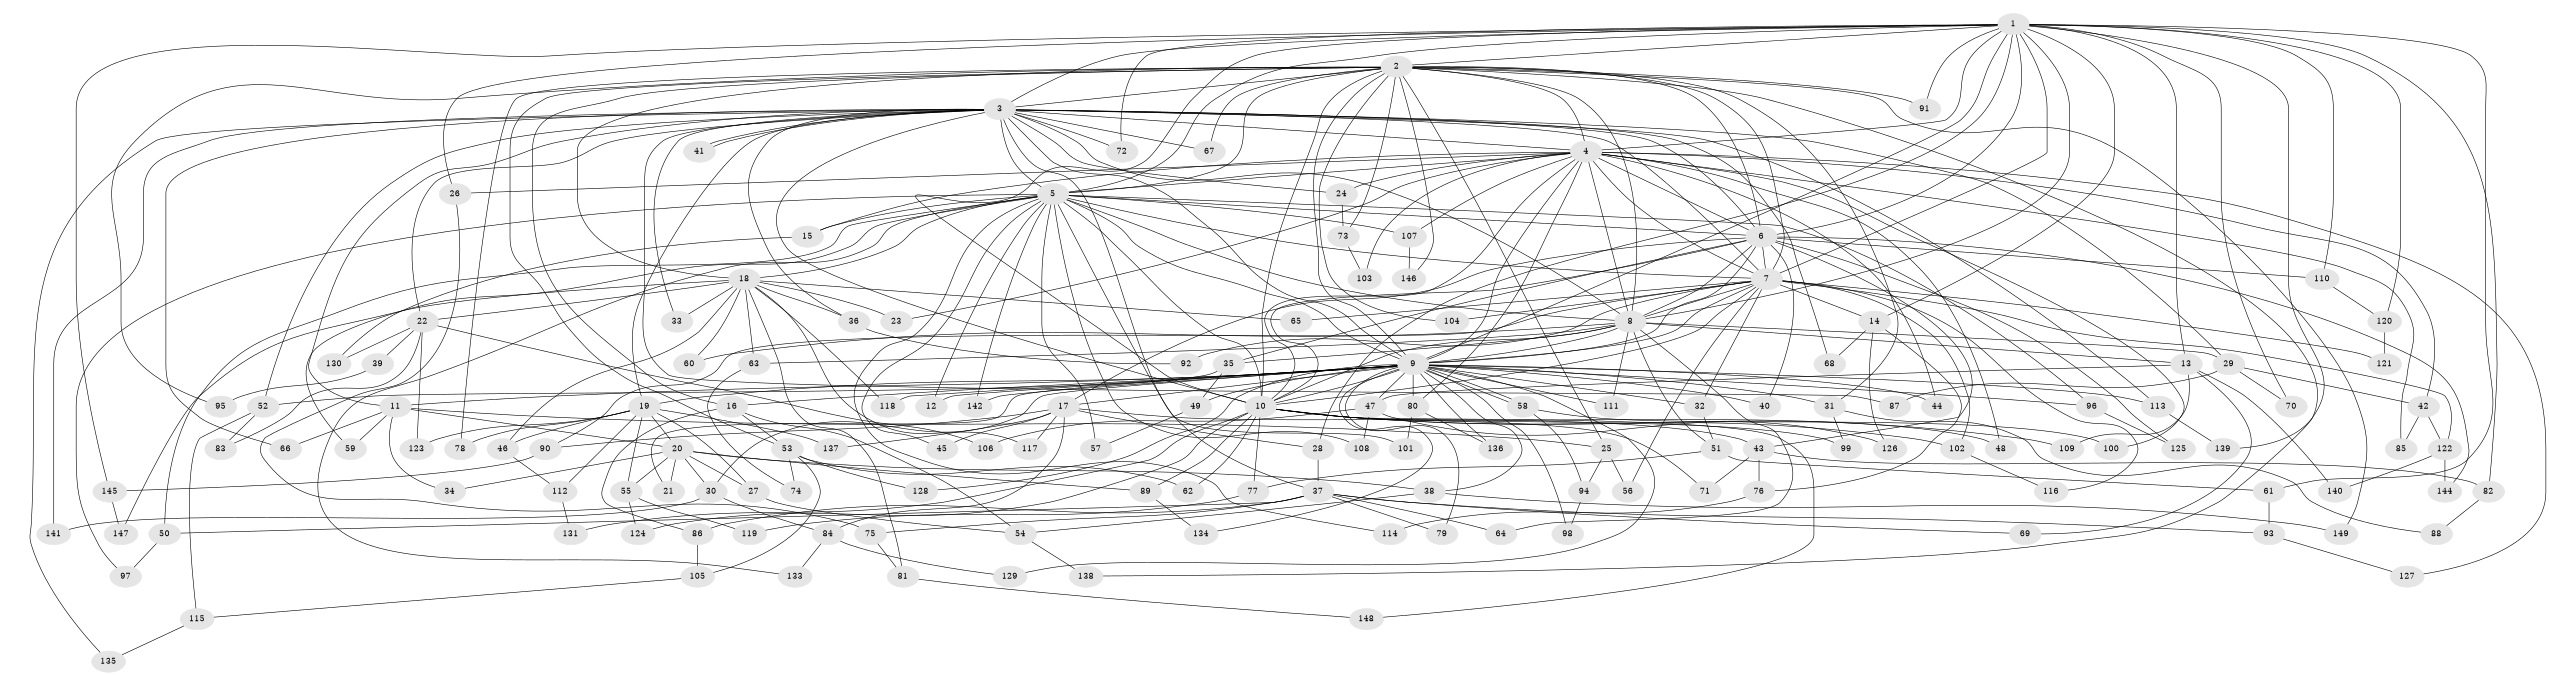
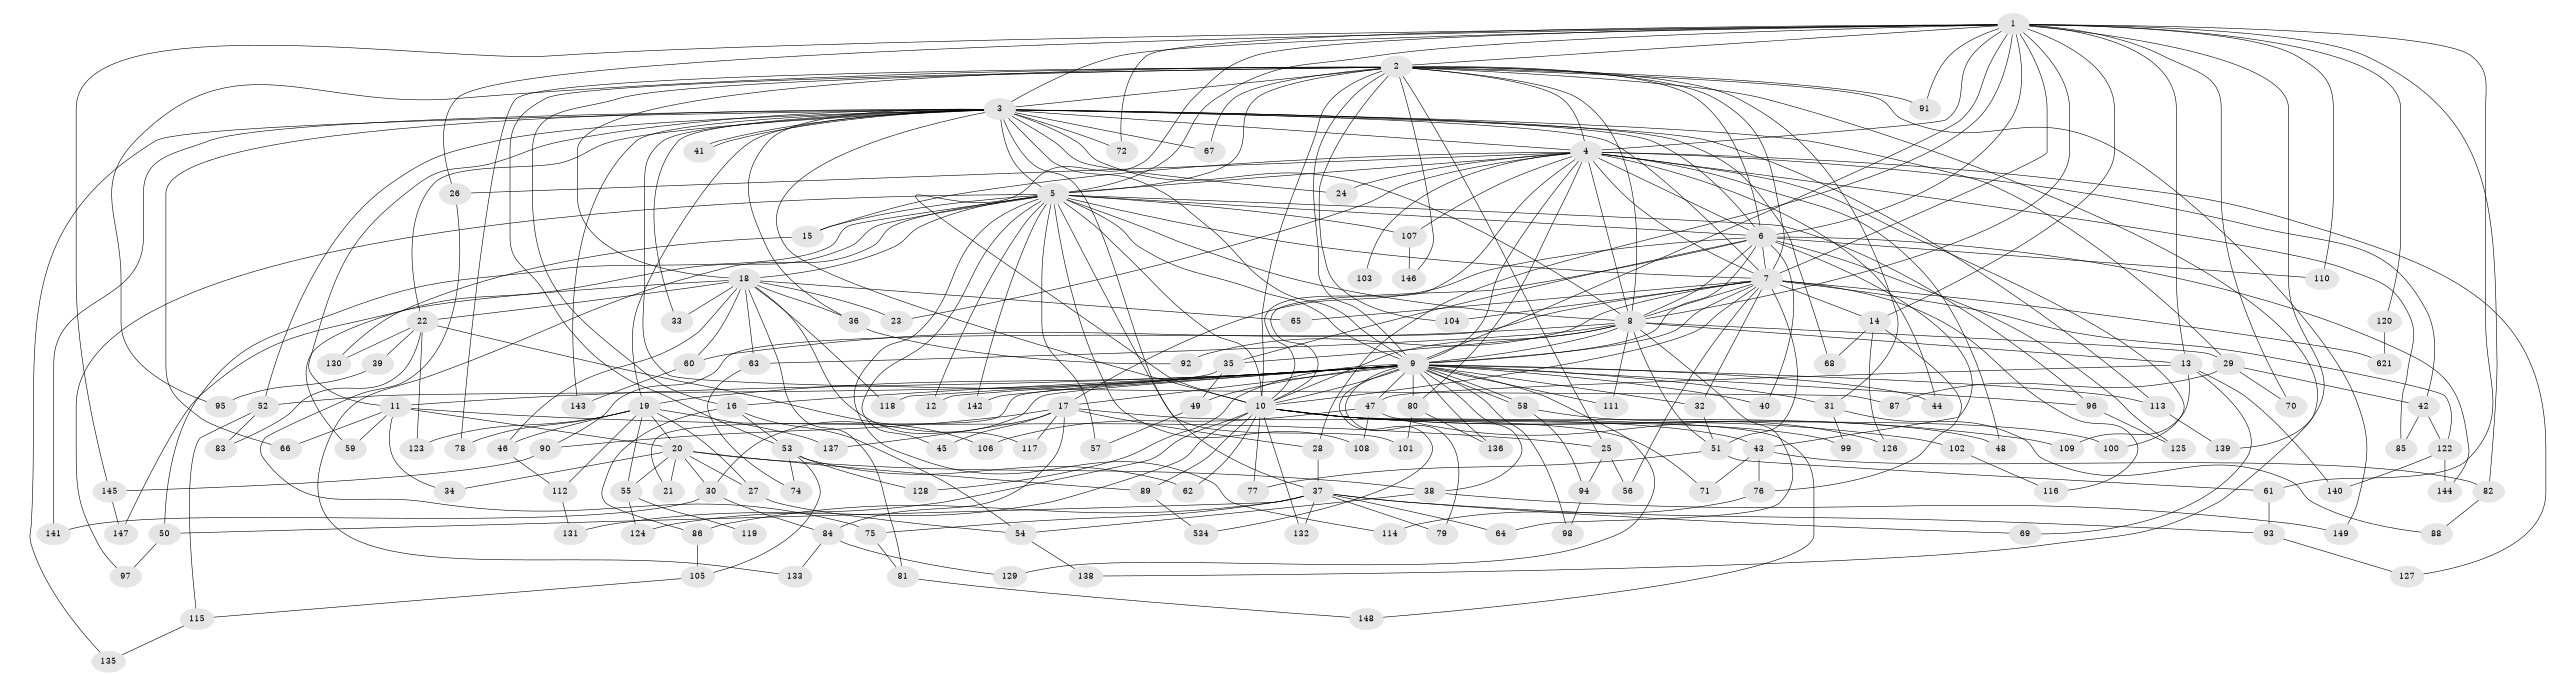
  graph {
    fontname="DejaVu Serif"
    node [color=gray90 fontname="DejaVu Serif" style=filled]
    edge [fontname="DejaVu Serif"]
    1
    2
    3
    4
    5
    6
    7
    8
    9
    10
    13
    14
    26
    28
    61
    70
    72
    82
    91
    110
    120
    139
    145
    16
    18
    25
    31
    53
    67
-   73
    78
    95
    104
    138
    146
    149
    11
    19
    22
    24
    29
    33
    36
    37
    41
    52
    66
    68
    87
    113
    135
    141
+   143
    15
    23
    42
    44
    48
    80
    85
    100
    103
    107
    127
    12
    45
    50
    57
    59
    96
    97
    101
    108
    114
    133
    142
    17
    35
    40
    43
    125
    144
    32
    56
    65
    90
    92
    102
    116
-   121
+   121 [label=621]
    122
    51
    60
    63
    64
    111
    21
    30
    38
    47
    49
    58
    79
    98
    118
    128
    129
-   134
+   134 [label=534]
    136
    62
    71
    77
    89
    99
    109
    124
    131
+   132
    148
    69
    140
    76
    126
    75
    93
    88
    147
    54
    86
    117
    46
    81
    94
    74
    105
    20
    34
    137
    27
    55
    112
    123
    130
    39
    83
    106
    115
    84
    119
    1 -- 2
    1 -- 3
    1 -- 4
    1 -- 5
    1 -- 6
    1 -- 7
    1 -- 8
    1 -- 9
    1 -- 10
    1 -- 13
    1 -- 14
    1 -- 26
    1 -- 28
    1 -- 61
    1 -- 70
    1 -- 72
    1 -- 82
    1 -- 91
    1 -- 110
    1 -- 120
    1 -- 139
    1 -- 145
    2 -- 3
    2 -- 4
    2 -- 5
    2 -- 6
    2 -- 7
    2 -- 8
    2 -- 9
    2 -- 10
    2 -- 91
    2 -- 16
    2 -- 18
    2 -- 25
    2 -- 31
    2 -- 53
    2 -- 67
-   2 -- 73
    2 -- 78
    2 -- 95
    2 -- 104
    2 -- 138
    2 -- 146
    2 -- 149
    3 -- 4
    3 -- 5
    3 -- 6
    3 -- 7
    3 -- 8
    3 -- 9
    3 -- 10
    3 -- 72
    3 -- 67
    3 -- 11
    3 -- 19
    3 -- 22
    3 -- 24
    3 -- 29
    3 -- 33
    3 -- 36
    3 -- 37
    3 -- 41
    3 -- 41
    3 -- 52
    3 -- 66
    3 -- 68
    3 -- 87
    3 -- 113
    3 -- 135
    3 -- 141
+   3 -- 143
    4 -- 5
    4 -- 6
    4 -- 7
    4 -- 8
    4 -- 9
    4 -- 10
    4 -- 26
    4 -- 24
    4 -- 15
    4 -- 23
    4 -- 42
    4 -- 44
    4 -- 48
    4 -- 80
    4 -- 85
    4 -- 100
    4 -- 103
    4 -- 107
    4 -- 127
    5 -- 6
    5 -- 7
    5 -- 8
    5 -- 9
    5 -- 10
    5 -- 18
    5 -- 15
    5 -- 107
    5 -- 12
    5 -- 45
    5 -- 50
    5 -- 57
    5 -- 59
    5 -- 96
    5 -- 97
    5 -- 101
    5 -- 108
    5 -- 114
    5 -- 133
    5 -- 142
    6 -- 7
    6 -- 8
    6 -- 9
    6 -- 10
    6 -- 110
    6 -- 17
    6 -- 35
    6 -- 40
    6 -- 43
    6 -- 125
    6 -- 144
    7 -- 8
    7 -- 9
    7 -- 10
    7 -- 14
    7 -- 104
    7 -- 32
    7 -- 56
    7 -- 65
    7 -- 90
    7 -- 92
-   7 -- 102
+   7 -- 51
    7 -- 116
    7 -- 121
    7 -- 122
    8 -- 9
    8 -- 10
    8 -- 13
    8 -- 29
    8 -- 35
    8 -- 51
    8 -- 60
    8 -- 63
    8 -- 64
    8 -- 111
    9 -- 10
    9 -- 16
    9 -- 31
    9 -- 11
    9 -- 19
    9 -- 113
    9 -- 44
    9 -- 80
    9 -- 12
    9 -- 96
    9 -- 142
    9 -- 17
    9 -- 40
    9 -- 32
    9 -- 111
    9 -- 21
    9 -- 30
    9 -- 38
    9 -- 47
    9 -- 49
    9 -- 58
    9 -- 58
    9 -- 79
    9 -- 98
    9 -- 118
    9 -- 128
    9 -- 129
    9 -- 134
    9 -- 136
    10 -- 48
    10 -- 102
    10 -- 62
    10 -- 71
    10 -- 77
    10 -- 89
    10 -- 99
    10 -- 109
    10 -- 124
    10 -- 131
+   10 -- 132
    10 -- 148
    13 -- 47
    13 -- 109
    13 -- 69
    13 -- 140
    14 -- 68
    14 -- 76
    14 -- 126
    26 -- 75
    28 -- 37
    61 -- 93
    82 -- 88
-   110 -- 120
    120 -- 121
    145 -- 147
    16 -- 53
    16 -- 54
    16 -- 86
    18 -- 22
    18 -- 33
    18 -- 36
    18 -- 23
    18 -- 65
    18 -- 60
    18 -- 63
    18 -- 118
    18 -- 147
    18 -- 117
    18 -- 46
    18 -- 81
    25 -- 56
    25 -- 94
    31 -- 99
    31 -- 88
    53 -- 128
    53 -- 62
    53 -- 74
    53 -- 105
-   73 -- 103
    11 -- 25
    11 -- 66
    11 -- 59
    11 -- 20
    11 -- 34
    19 -- 78
    19 -- 46
    19 -- 20
    19 -- 137
    19 -- 27
    19 -- 55
    19 -- 112
    19 -- 123
    22 -- 123
    22 -- 130
    22 -- 39
    22 -- 83
    22 -- 106
-   24 -- 73
    29 -- 70
    29 -- 87
    29 -- 42
    36 -- 92
    37 -- 50
    37 -- 64
    37 -- 79
+   37 -- 132
    37 -- 69
    37 -- 75
    37 -- 93
    37 -- 86
    52 -- 83
    52 -- 115
    113 -- 139
    15 -- 130
    42 -- 85
    42 -- 122
    80 -- 101
    80 -- 136
    107 -- 146
    50 -- 97
    96 -- 125
    17 -- 28
    17 -- 45
    17 -- 43
    17 -- 90
    17 -- 117
    17 -- 137
    17 -- 84
    35 -- 52
    35 -- 49
    43 -- 82
    43 -- 71
    43 -- 76
    32 -- 51
    90 -- 145
    102 -- 116
    122 -- 144
    122 -- 140
    51 -- 61
    51 -- 77
+   60 -- 143
    63 -- 74
    30 -- 141
    30 -- 84
    38 -- 149
    38 -- 54
    47 -- 108
    47 -- 126
    47 -- 106
    49 -- 57
    58 -- 100
    58 -- 94
-   77 -- 119
    89 -- 134
    76 -- 114
    75 -- 81
    93 -- 127
    54 -- 138
    86 -- 105
    46 -- 112
    81 -- 148
    94 -- 98
    105 -- 115
    20 -- 21
    20 -- 30
    20 -- 38
    20 -- 89
    20 -- 34
    20 -- 27
    20 -- 55
    27 -- 54
    55 -- 124
    55 -- 119
    112 -- 131
    39 -- 95
    115 -- 135
    84 -- 133
    84 -- 129
  }
